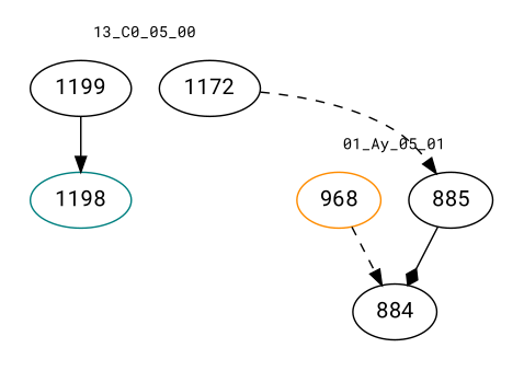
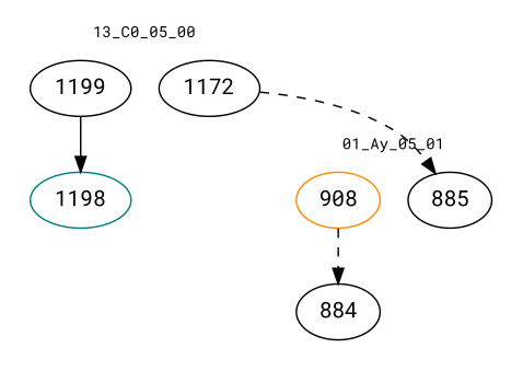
  digraph {
    fontname="Roboto Mono"
    node [color=black fontname="Roboto Mono"]
    edge [arrowhead=normal color=black fontname="Roboto Mono" style=solid]
    n1 [label=885]
    n2 [label=884]
-   n3 [color=darkorange label=968]
+   n3 [color=darkorange label=908]
    n4 [label=1172]
    n5 [label=1199]
    n6 [color=teal label=1198]
    subgraph cluster_1 {
      color=white
      fontsize=10
      label="01_Ay_05_01"
      n1
      n2
      n3
    }
    subgraph cluster_2 {
      color=white
      fontsize=10
      label="13_C0_05_00"
      n4
      n5
      n6
    }
-   n1 -> n2 [arrowhead=diamond]
    n3 -> n2 [style=dashed]
    n4 -> n1 [style=dashed]
    n5 -> n6
  }
